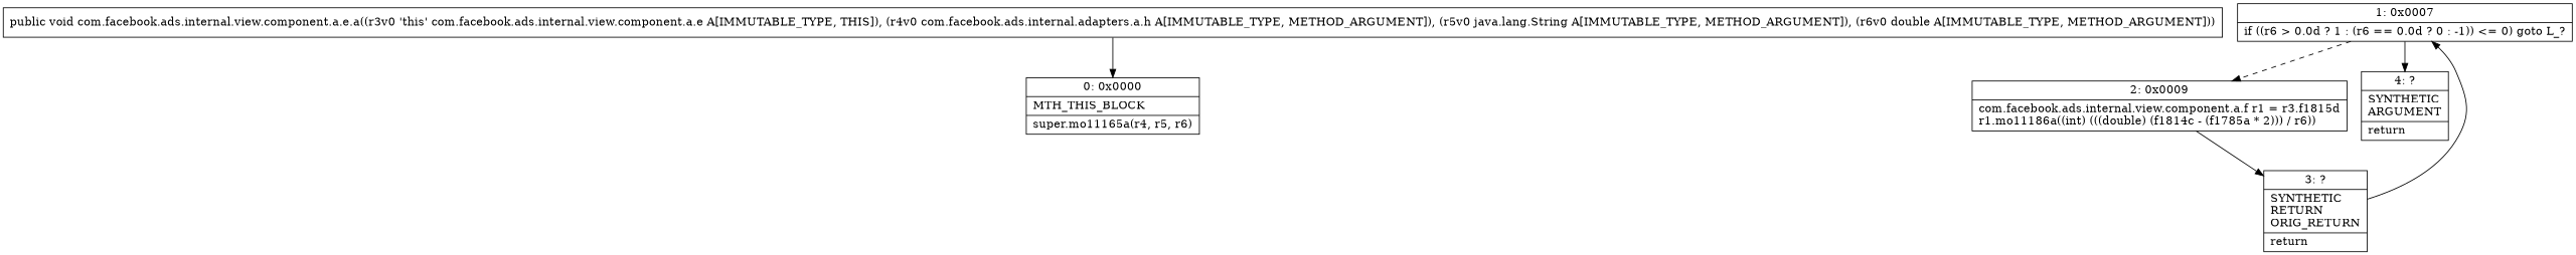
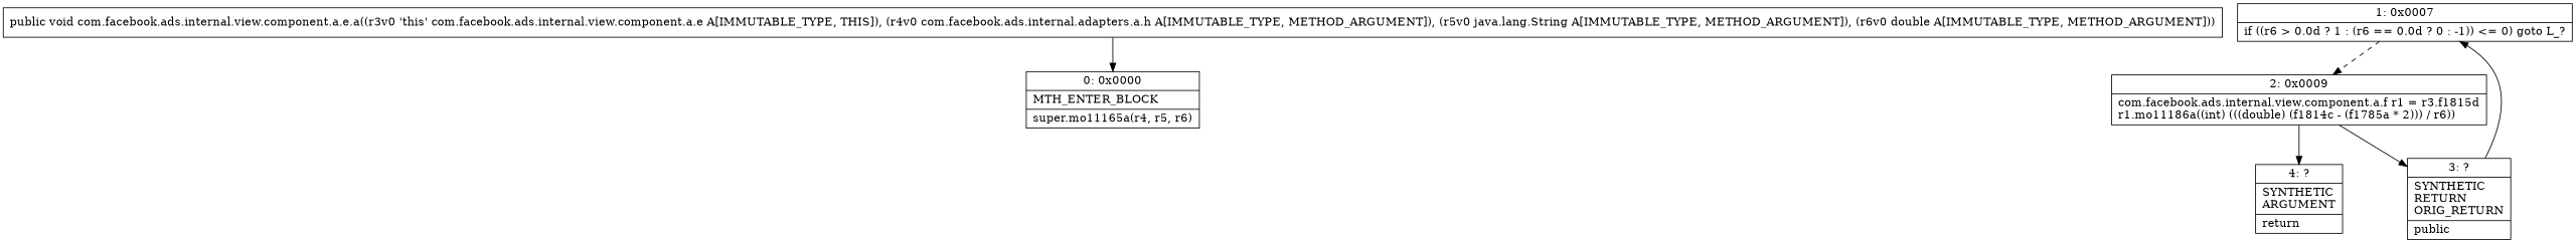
  digraph {
    node [shape=record]
-   n1 [label="{0\:\ 0x0000|MTH_THIS_BLOCK\l|super.mo11165a(r4, r5, r6)\l}"]
+   n1 [label="{0\:\ 0x0000|MTH_ENTER_BLOCK\l|super.mo11165a(r4, r5, r6)\l}"]
    n2 [label="{1\:\ 0x0007|if ((r6 \> 0.0d ? 1 : (r6 == 0.0d ? 0 : \-1)) \<= 0) goto L_?\l}"]
    n3 [label="{2\:\ 0x0009|com.facebook.ads.internal.view.component.a.f r1 = r3.f1815d\lr1.mo11186a((int) (((double) (f1814c \- (f1785a * 2))) \/ r6))\l}"]
    n4 [label="{4\:\ ?|SYNTHETIC\lARGUMENT\l|return\l}"]
-   n5 [label="{3\:\ ?|SYNTHETIC\lRETURN\lORIG_RETURN\l|return\l}"]
+   n5 [label="{3\:\ ?|SYNTHETIC\lRETURN\lORIG_RETURN\l|public\l}"]
    n6 [label="{public void com.facebook.ads.internal.view.component.a.e.a((r3v0 'this' com.facebook.ads.internal.view.component.a.e A[IMMUTABLE_TYPE, THIS]), (r4v0 com.facebook.ads.internal.adapters.a.h A[IMMUTABLE_TYPE, METHOD_ARGUMENT]), (r5v0 java.lang.String A[IMMUTABLE_TYPE, METHOD_ARGUMENT]), (r6v0 double A[IMMUTABLE_TYPE, METHOD_ARGUMENT])) }"]
    n2 -> n3 [style=dashed]
-   n2 -> n4
+   n3 -> n4
    n3 -> n5
    n5 -> n2
    n6 -> n1
  }
